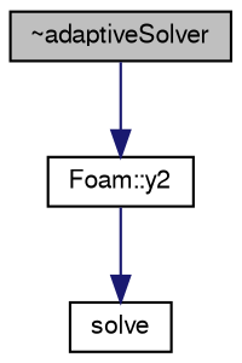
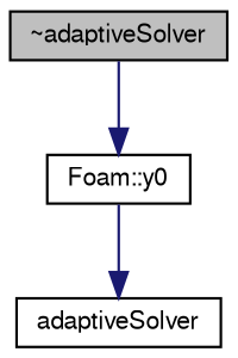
  digraph {
    rankdir=TB
    node [color=black fontname=FreeSans fontsize=10 shape=record]
    edge [color=midnightblue fontname=FreeSans fontsize=10 labelfontname=FreeSans labelfontsize=10 style=solid]
    n1 [fillcolor=grey75 fontcolor=black height=0.2 label="~adaptiveSolver" style=filled width=0.4]
-   n2 [height=0.2 label="Foam::y2" width=0.4]
-   n3 [height=0.2 label=solve width=0.4]
+   n2 [height=0.2 label="Foam::y0" width=0.4]
+   n3 [height=0.2 label=adaptiveSolver width=0.4]
    n1 -> n2
    n2 -> n3
  }
